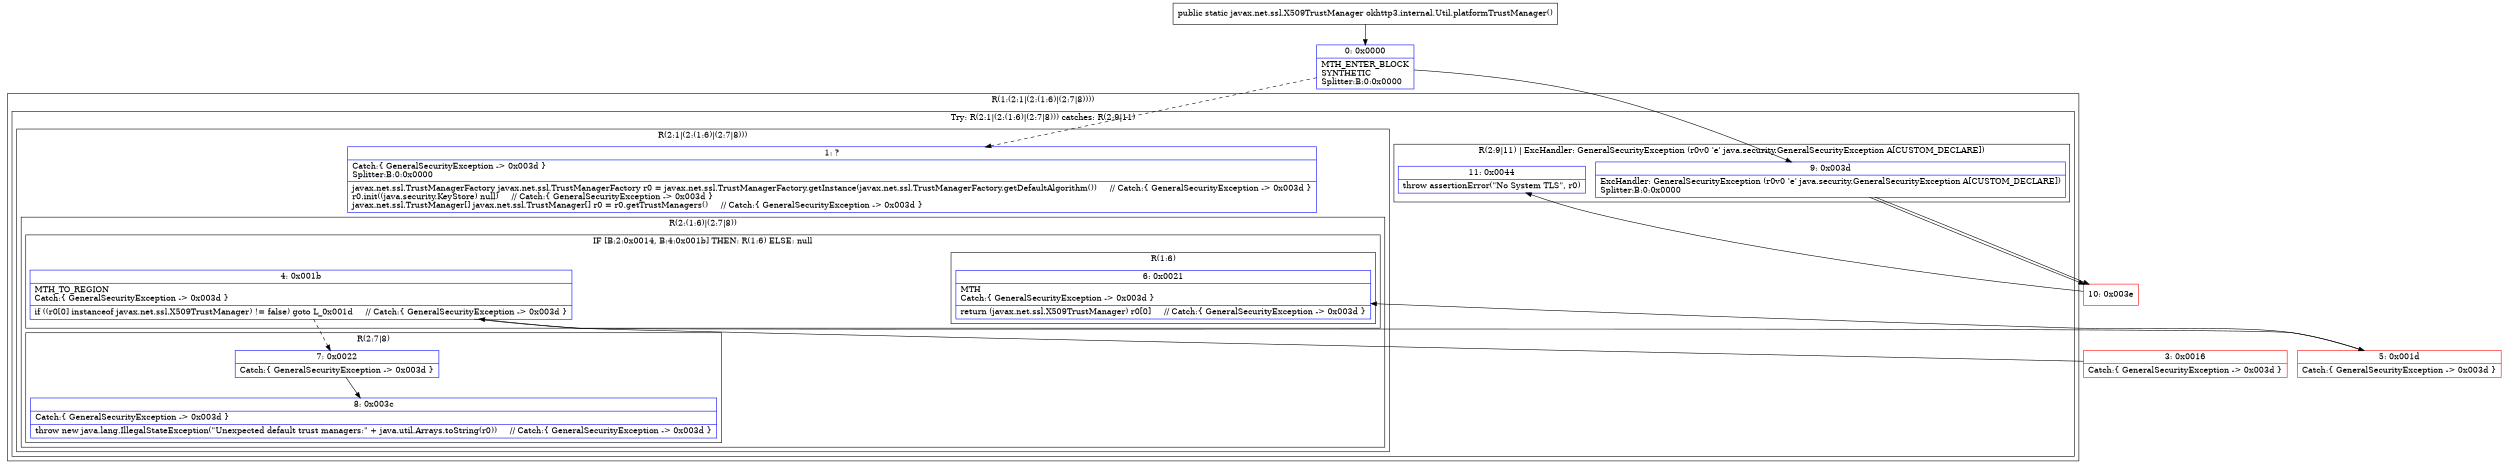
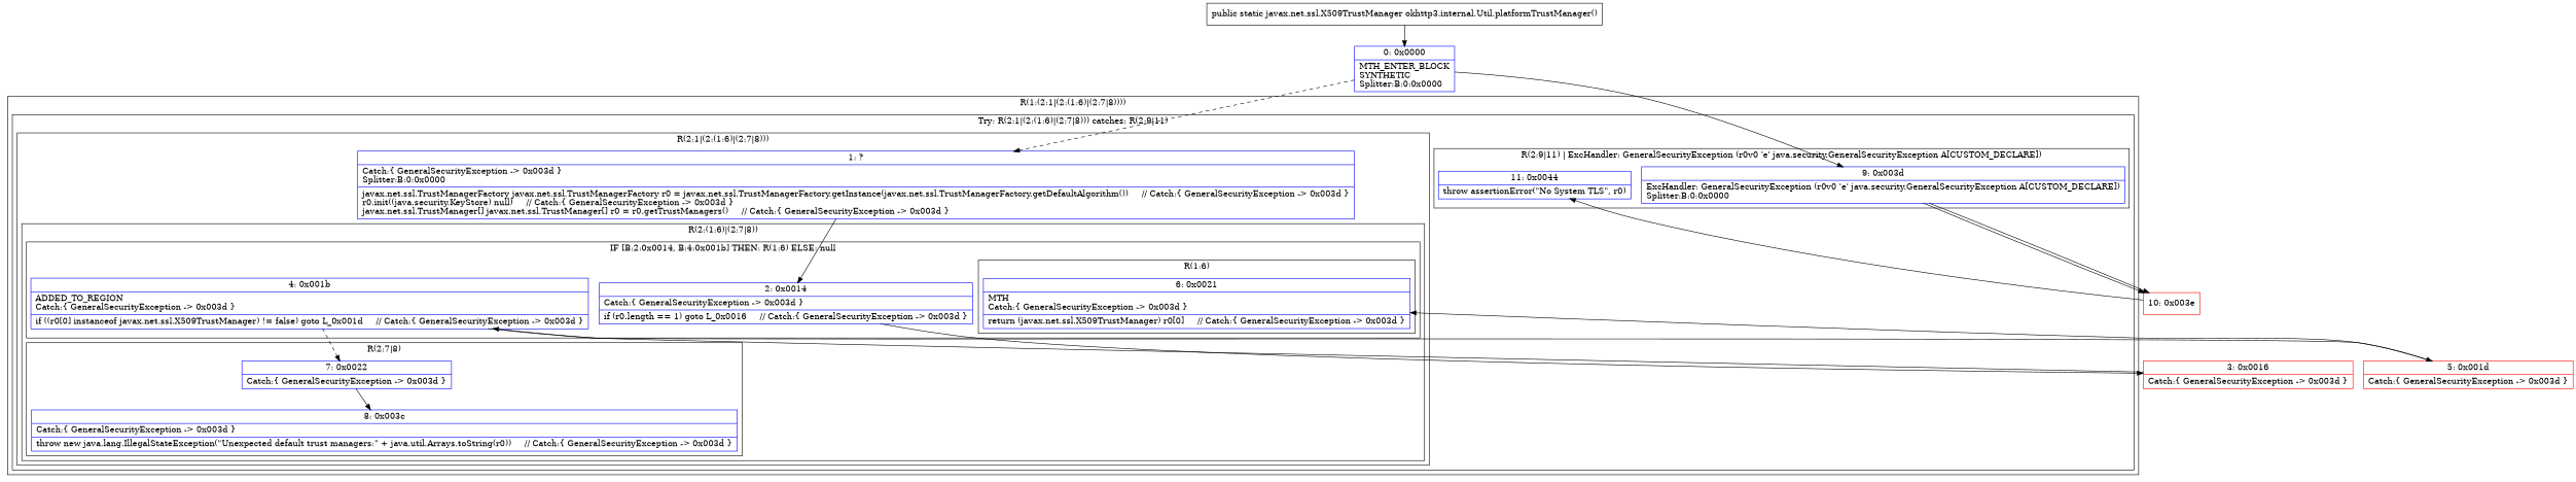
  digraph {
    node [color=blue shape=record]
    n1 [label="{6\:\ 0x0021|MTH\lCatch:\{ GeneralSecurityException \-\> 0x003d \}\l|return (javax.net.ssl.X509TrustManager) r0[0]     \/\/ Catch:\{ GeneralSecurityException \-\> 0x003d \}\l}"]
-   n3 [label="{4\:\ 0x001b|MTH_TO_REGION\lCatch:\{ GeneralSecurityException \-\> 0x003d \}\l|if ((r0[0] instanceof javax.net.ssl.X509TrustManager) != false) goto L_0x001d     \/\/ Catch:\{ GeneralSecurityException \-\> 0x003d \}\l}"]
+   n2 [label="{2\:\ 0x0014|Catch:\{ GeneralSecurityException \-\> 0x003d \}\l|if (r0.length == 1) goto L_0x0016     \/\/ Catch:\{ GeneralSecurityException \-\> 0x003d \}\l}"]
+   n3 [label="{4\:\ 0x001b|ADDED_TO_REGION\lCatch:\{ GeneralSecurityException \-\> 0x003d \}\l|if ((r0[0] instanceof javax.net.ssl.X509TrustManager) != false) goto L_0x001d     \/\/ Catch:\{ GeneralSecurityException \-\> 0x003d \}\l}"]
    n4 [label="{7\:\ 0x0022|Catch:\{ GeneralSecurityException \-\> 0x003d \}\l}"]
    n5 [label="{8\:\ 0x003c|Catch:\{ GeneralSecurityException \-\> 0x003d \}\l|throw new java.lang.IllegalStateException(\"Unexpected default trust managers:\" + java.util.Arrays.toString(r0))     \/\/ Catch:\{ GeneralSecurityException \-\> 0x003d \}\l}"]
    n6 [label="{1\:\ ?|Catch:\{ GeneralSecurityException \-\> 0x003d \}\lSplitter:B:0:0x0000\l|javax.net.ssl.TrustManagerFactory javax.net.ssl.TrustManagerFactory r0 = javax.net.ssl.TrustManagerFactory.getInstance(javax.net.ssl.TrustManagerFactory.getDefaultAlgorithm())     \/\/ Catch:\{ GeneralSecurityException \-\> 0x003d \}\lr0.init((java.security.KeyStore) null)     \/\/ Catch:\{ GeneralSecurityException \-\> 0x003d \}\ljavax.net.ssl.TrustManager[] javax.net.ssl.TrustManager[] r0 = r0.getTrustManagers()     \/\/ Catch:\{ GeneralSecurityException \-\> 0x003d \}\l}"]
    n7 [label="{9\:\ 0x003d|ExcHandler: GeneralSecurityException (r0v0 'e' java.security.GeneralSecurityException A[CUSTOM_DECLARE])\lSplitter:B:0:0x0000\l}"]
    n8 [label="{11\:\ 0x0044|throw assertionError(\"No System TLS\", r0)\l}"]
    n9 [color=red label="{3\:\ 0x0016|Catch:\{ GeneralSecurityException \-\> 0x003d \}\l}"]
    n10 [color=red label="{5\:\ 0x001d|Catch:\{ GeneralSecurityException \-\> 0x003d \}\l}"]
    n11 [color=red label="{10\:\ 0x003e}"]
    n12 [label="{0\:\ 0x0000|MTH_ENTER_BLOCK\lSYNTHETIC\lSplitter:B:0:0x0000\l}"]
    n13 [label="{public static javax.net.ssl.X509TrustManager okhttp3.internal.Util.platformTrustManager() }" color=""]
    subgraph cluster_1 {
      label="R(1:(2:1|(2:(1:6)|(2:7|8))))"
      subgraph cluster_2 {
        label="Try: R(2:1|(2:(1:6)|(2:7|8))) catches: R(2:9|11)"
        subgraph cluster_3 {
          label="R(2:1|(2:(1:6)|(2:7|8)))"
          n6
          subgraph cluster_4 {
            label="R(2:(1:6)|(2:7|8))"
            subgraph cluster_5 {
              label="IF [B:2:0x0014, B:4:0x001b] THEN: R(1:6) ELSE: null"
+             n2
              n3
              subgraph cluster_6 {
                label="R(1:6)"
                n1
              }
            }
            subgraph cluster_7 {
              label="R(2:7|8)"
              n4
              n5
            }
          }
        }
        subgraph cluster_8 {
          label="R(2:9|11) | ExcHandler: GeneralSecurityException (r0v0 'e' java.security.GeneralSecurityException A[CUSTOM_DECLARE])\l"
          n7
          n8
        }
      }
    }
    subgraph cluster_9 {
      label="R(2:9|11) | ExcHandler: GeneralSecurityException (r0v0 'e' java.security.GeneralSecurityException A[CUSTOM_DECLARE])\l"
    }
+   n2 -> n9
    n3 -> n4 [style=dashed]
    n3 -> n10
    n4 -> n5
+   n6 -> n2
    n7 -> n11
    n7 -> n11
    n9 -> n3
    n10 -> n1
    n11 -> n8
    n12 -> n6 [style=dashed]
    n12 -> n7
    n13 -> n12
  }
